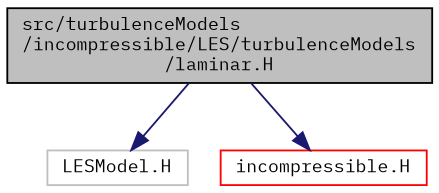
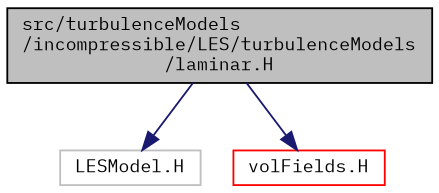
  digraph {
    fontname="IBM Plex Mono"
    node [fontname="IBM Plex Mono" fontsize=10 shape=record]
    edge [color=midnightblue fontname="IBM Plex Mono" fontsize=10 labelfontname=FreeSans labelfontsize=10 style=solid]
    n1 [color=black fillcolor=grey75 fontcolor=black height=0.2 label="src/turbulenceModels\l/incompressible/LES/turbulenceModels\l/laminar.H" style=filled width=0.4]
    n2 [color=grey75 height=0.2 label="LESModel.H" width=0.4]
-   n3 [color=red height=0.2 label="incompressible.H" width=0.4]
+   n3 [color=red height=0.2 label="volFields.H" width=0.4]
    n1 -> n2
    n1 -> n3
  }
